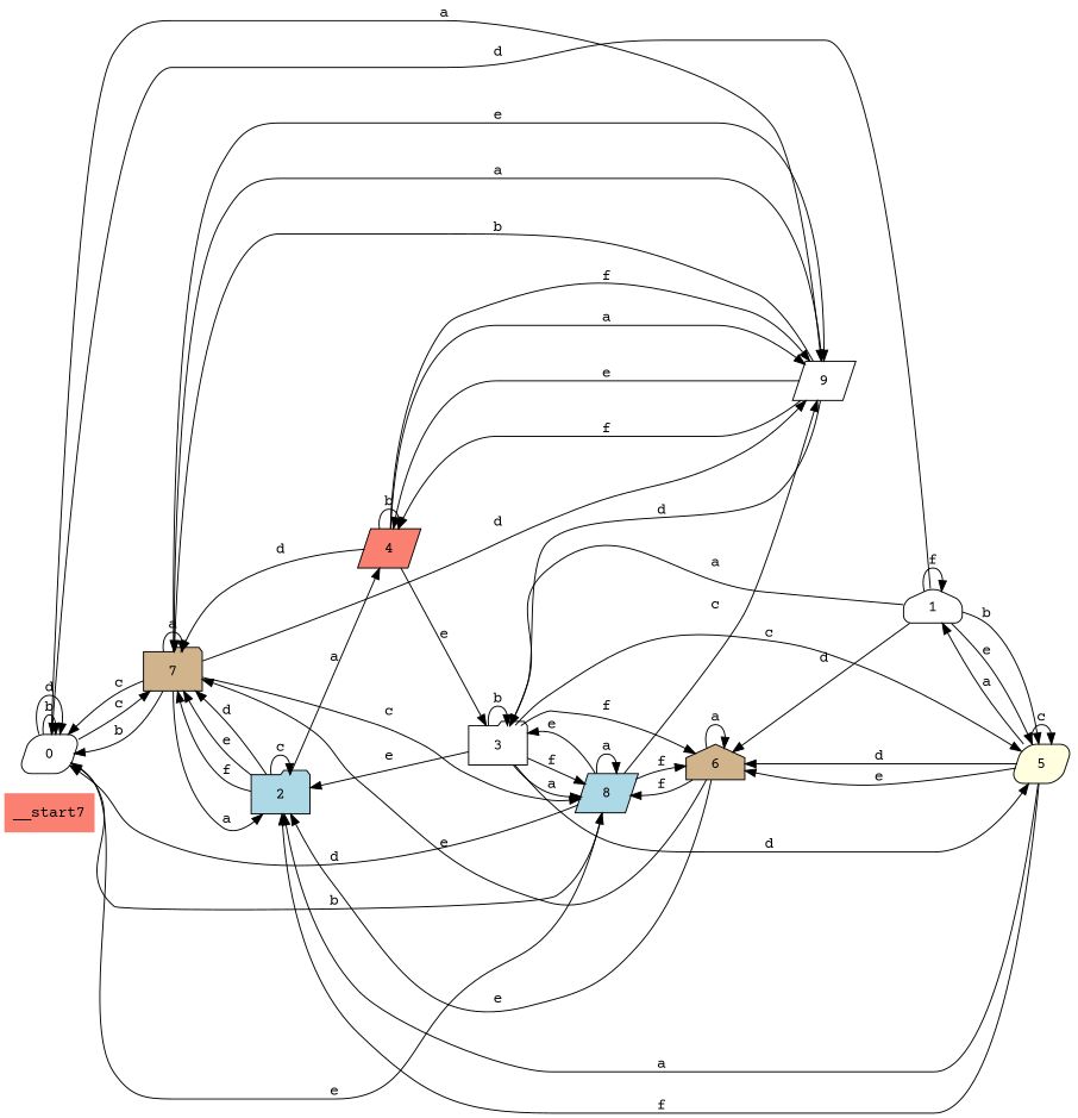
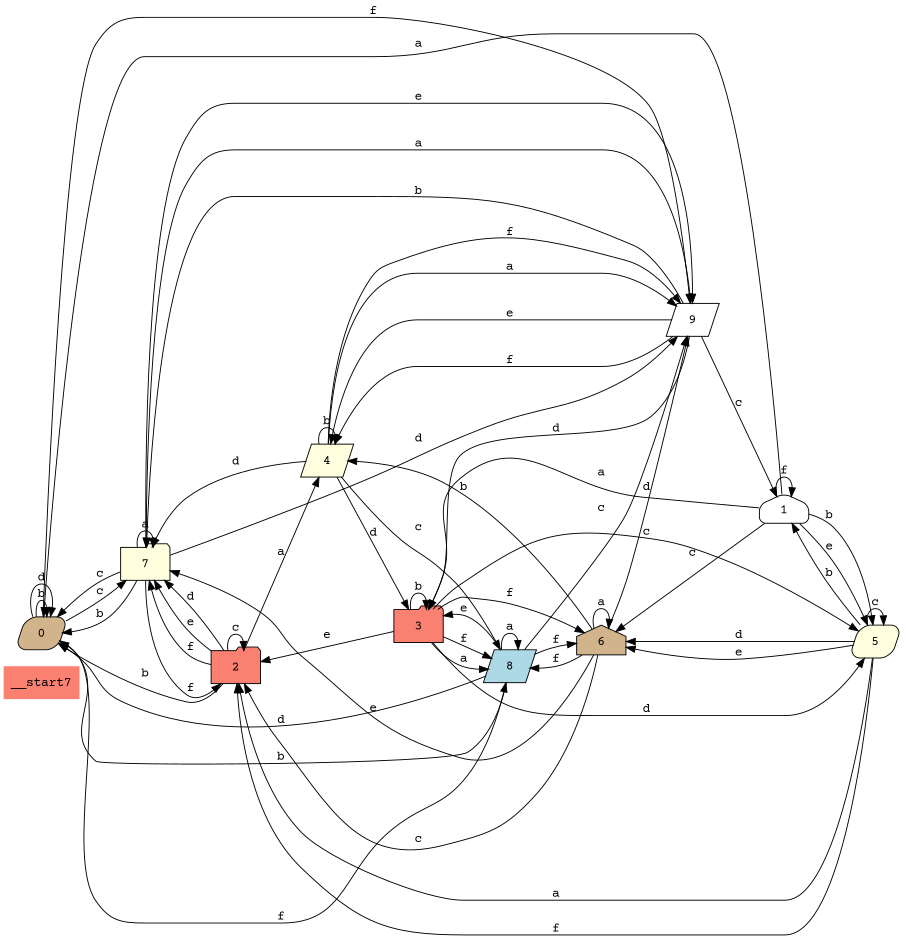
  digraph {
    fontname="Courier Prime"
    rankdir=LR
    node [fillcolor=lightyellow fontname="Courier Prime" shape=parallelogram style=filled color=black]
    edge [fontname="Courier Prime"]
    n1 [fillcolor=salmon label=__start7 shape=none color=""]
-   n2 [fillcolor=white label=0 style="rounded,filled"]
-   n3 [fillcolor=tan label=7 shape=folder style="rounded,filled"]
+   n2 [fillcolor=tan label=0 style="rounded,filled"]
+   n3 [label=7 shape=folder style="rounded,filled"]
    n4 [fillcolor=lightblue label=8]
    n5 [fillcolor=white label=9]
    n6 [fillcolor=tan label=6 shape=house]
-   n7 [fillcolor=lightblue label=2 shape=folder style="rounded,filled"]
-   n8 [fillcolor=salmon label=4]
-   n9 [fillcolor=white label=3 shape=folder]
+   n7 [fillcolor=salmon label=2 shape=folder style="rounded,filled"]
+   n8 [label=4]
+   n9 [fillcolor=salmon label=3 shape=folder]
    n10 [fillcolor=white label=1 shape=house style="rounded,filled"]
    n11 [label=5 style="rounded,filled"]
    n2 -> n2 [label=b]
    n2 -> n2 [label=d]
    n2 -> n3 [label=c]
-   n2 -> n4 [label=e]
-   n2 -> n5 [label=a]
+   n2 -> n4 [label=f]
+   n2 -> n5 [label=f]
    n3 -> n2 [label=b]
    n3 -> n2 [label=c]
    n3 -> n3 [label=a]
    n3 -> n5 [label=d]
    n3 -> n5 [label=e]
-   n3 -> n7 [label=a]
+   n3 -> n7 [label=f]
    n4 -> n2 [label=b]
    n4 -> n2 [label=d]
    n4 -> n4 [label=a]
    n4 -> n5 [label=c]
    n4 -> n6 [label=f]
    n4 -> n9 [label=e]
    n5 -> n3 [label=a]
    n5 -> n3 [label=b]
    n5 -> n8 [label=e]
    n5 -> n8 [label=f]
    n5 -> n9 [label=d]
+   n5 -> n10 [label=c]
    n6 -> n3 [label=e]
    n6 -> n4 [label=f]
+   n6 -> n5 [label=d]
    n6 -> n6 [label=a]
-   n6 -> n7 [label=e]
+   n6 -> n7 [label=c]
+   n6 -> n8 [label=b]
+   n7 -> n2 [label=b]
    n7 -> n3 [label=d]
    n7 -> n3 [label=e]
    n7 -> n3 [label=f]
    n7 -> n7 [label=c]
    n7 -> n8 [label=a]
    n8 -> n3 [label=d]
-   n3 -> n4 [label=c]
+   n8 -> n4 [label=c]
    n8 -> n5 [label=a]
    n8 -> n5 [label=f]
    n8 -> n8 [label=b]
-   n8 -> n9 [label=e]
+   n8 -> n9 [label=d]
    n9 -> n4 [label=a]
    n9 -> n4 [label=f]
    n9 -> n6 [label=f]
    n9 -> n7 [label=e]
    n9 -> n9 [label=b]
    n9 -> n11 [label=c]
    n9 -> n11 [label=d]
-   n10 -> n2 [label=d]
-   n10 -> n6 [label=d]
+   n10 -> n2 [label=a]
+   n10 -> n6 [label=c]
    n10 -> n9 [label=a]
    n10 -> n10 [label=f]
    n10 -> n11 [label=b]
    n10 -> n11 [label=e]
    n11 -> n6 [label=d]
    n11 -> n6 [label=e]
    n11 -> n7 [label=a]
    n11 -> n7 [label=f]
-   n11 -> n10 [label=a]
+   n11 -> n10 [label=b]
    n11 -> n11 [label=c]
  }
